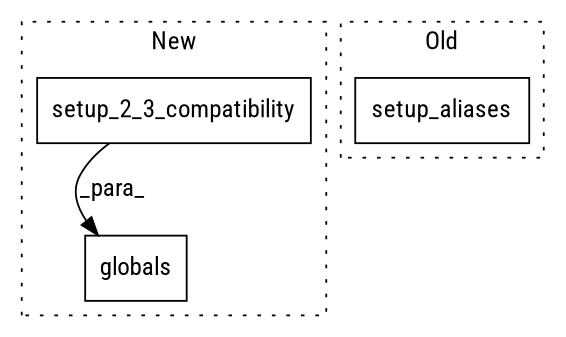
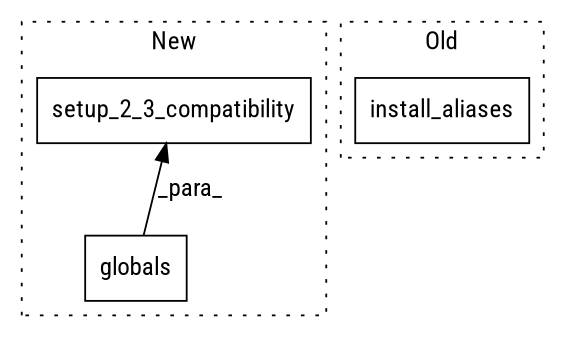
  digraph {
    fontname="Roboto Condensed"
    node [a=32 shape=box fontname="Roboto Condensed"]
    n1 [l="24,1" label=setup_2_3_compatibility s="528,561"]
    n2 [l=9 label=globals s=552]
-   n3 [l=17 label=setup_aliases s=699]
+   n3 [l=17 label=install_aliases s=699]
    subgraph cluster_1 {
      label=New
      style=dotted
      n1
      n2
    }
    subgraph cluster_2 {
      label=Old
      style=dotted
      n3
    }
-   n1 -> n2 [label=_para_ fontname="Roboto Condensed"]
+   n2 -> n1 [label=_para_ fontname="Roboto Condensed"]
  }
